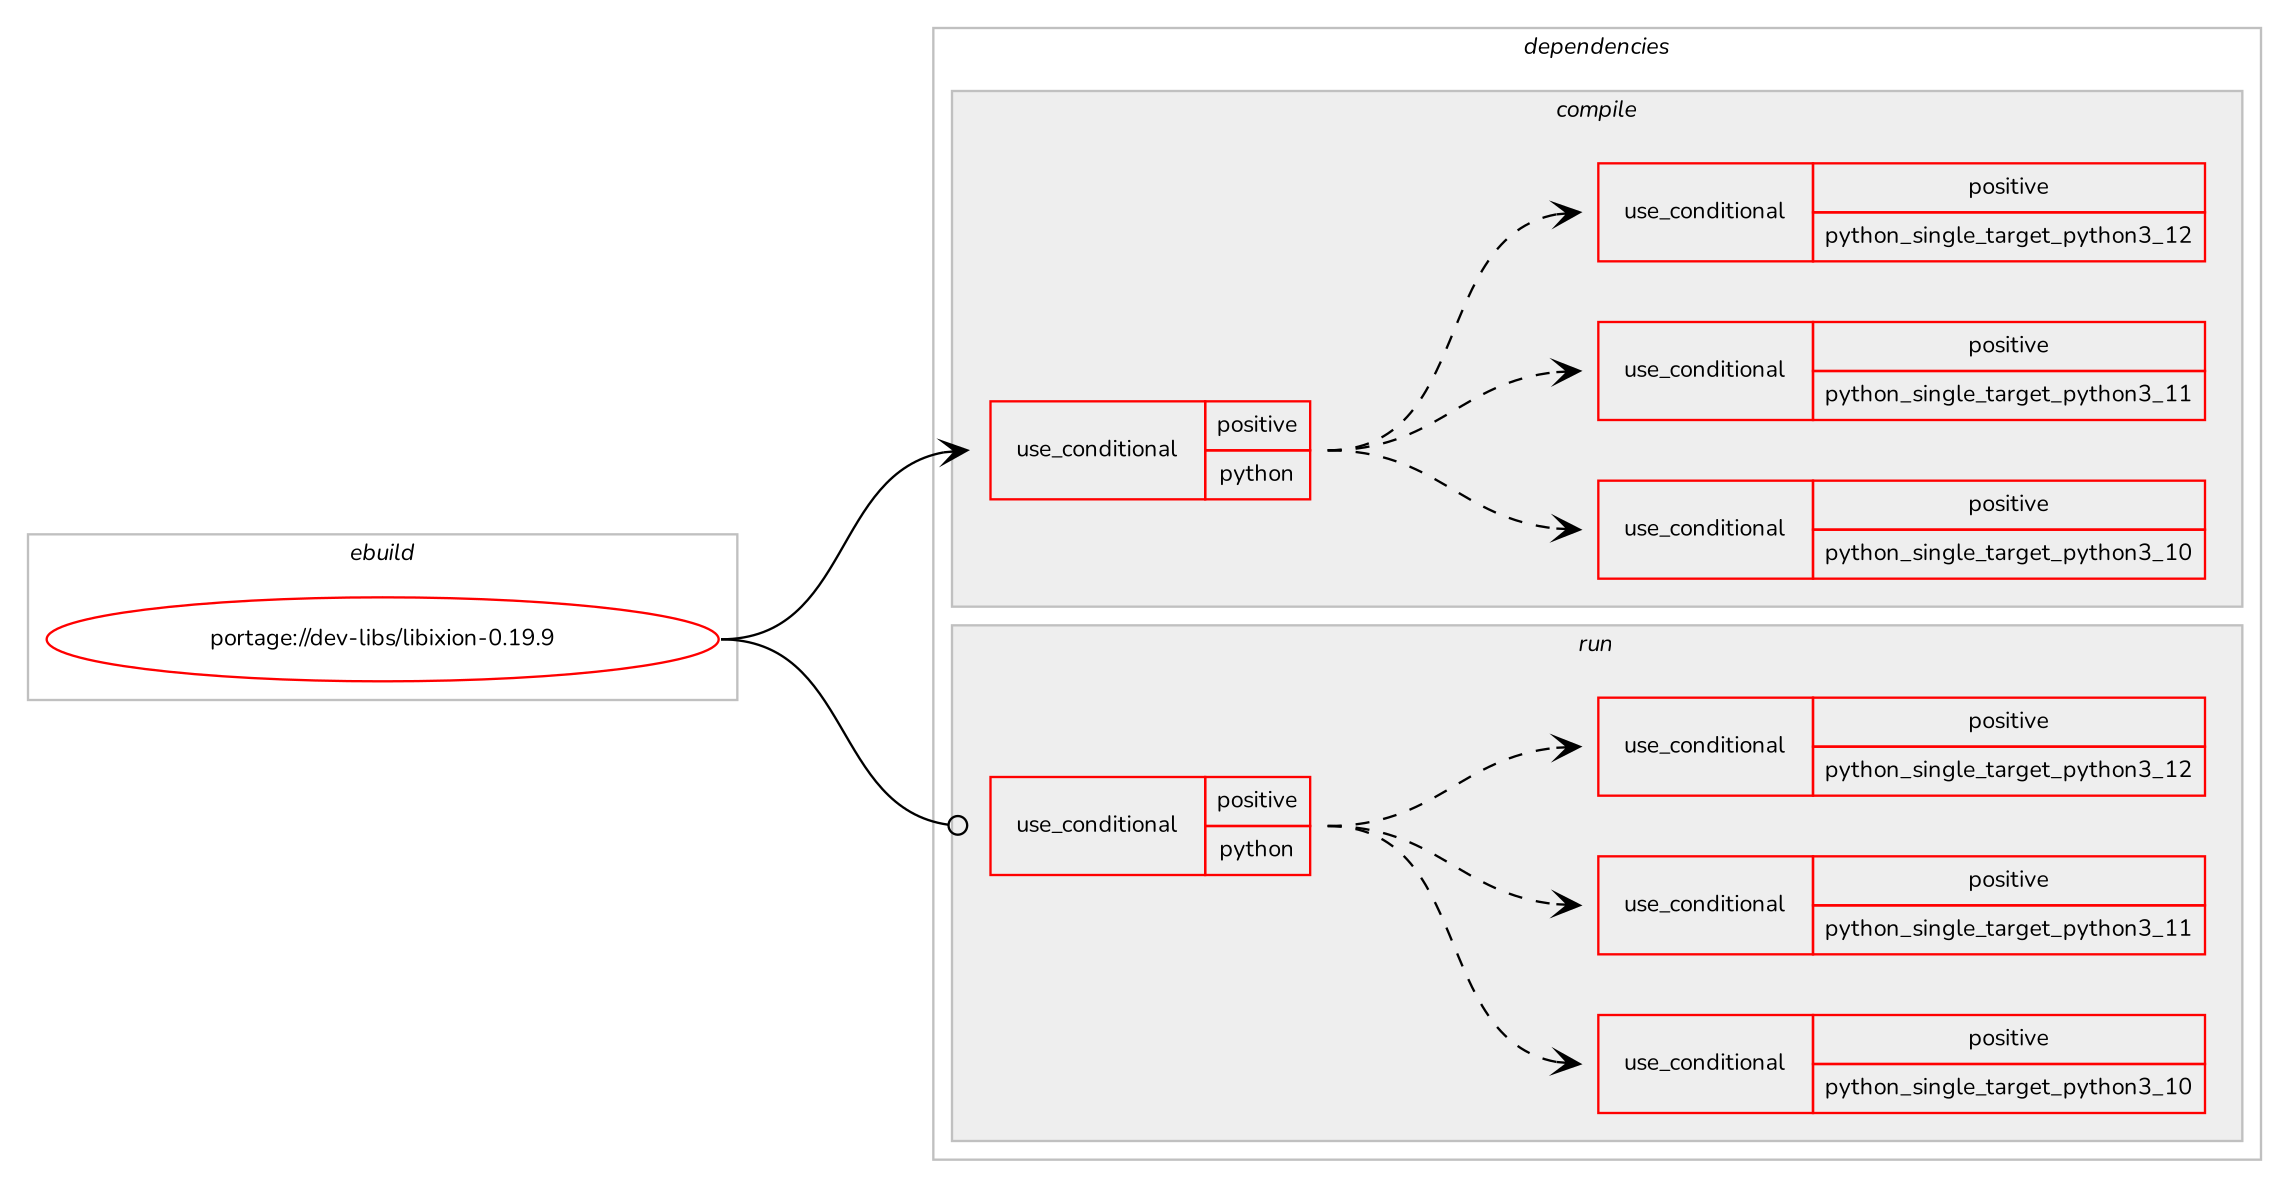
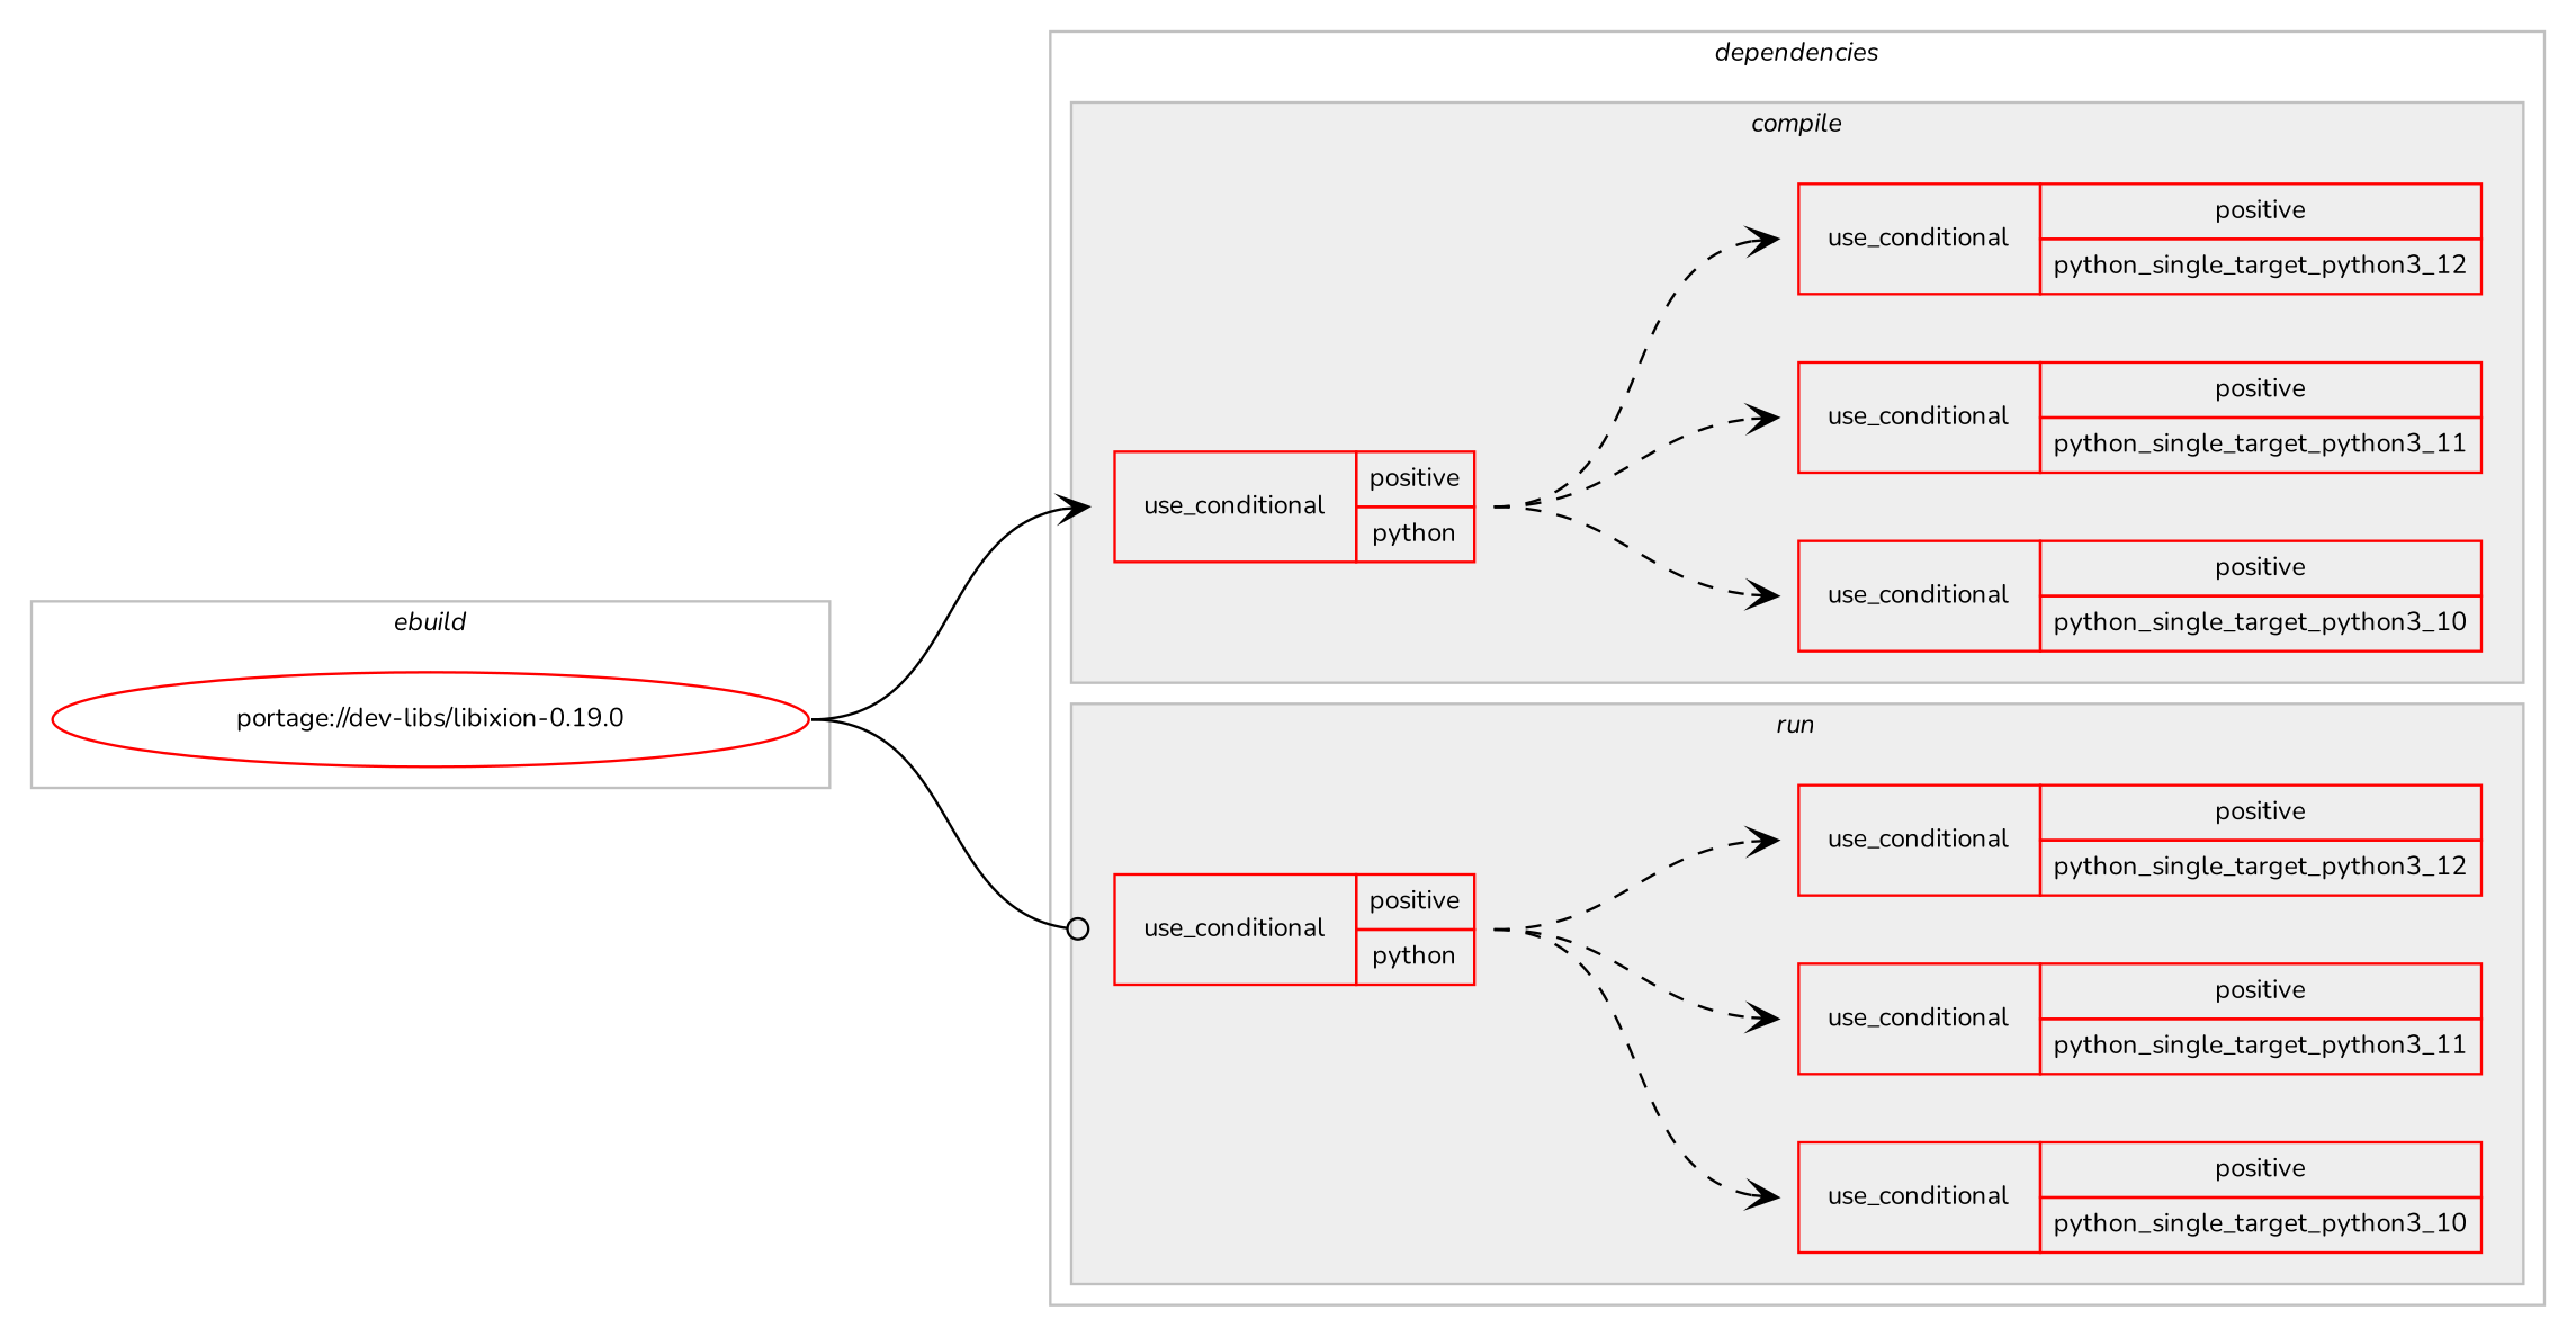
  digraph {
    compound=true
    concentrate=true
    fontname=Nunito
    fontsize=10
    newrank=true
    rankdir=LR
    ranksep=1.5
    node [color=red fontname=Nunito fontsize=10 shape=none]
    edge [arrowhead=vee headport=w style=dashed tailport=e weight=20 fontname=Nunito]
-   n1 [label="portage://dev-libs/libixion-0.19.9" width=4 shape=""]
+   n1 [label="portage://dev-libs/libixion-0.19.0" width=4 shape=""]
    n2 [label=<<TABLE BORDER="0" CELLBORDER="1" CELLSPACING="0" CELLPADDING="4"><TR><TD ROWSPAN="3" CELLPADDING="10">use_conditional</TD></TR><TR><TD>positive</TD></TR><TR><TD>python_single_target_python3_10</TD></TR></TABLE>>]
    n3 [label=<<TABLE BORDER="0" CELLBORDER="1" CELLSPACING="0" CELLPADDING="4"><TR><TD ROWSPAN="3" CELLPADDING="10">use_conditional</TD></TR><TR><TD>positive</TD></TR><TR><TD>python_single_target_python3_11</TD></TR></TABLE>>]
    n4 [label=<<TABLE BORDER="0" CELLBORDER="1" CELLSPACING="0" CELLPADDING="4"><TR><TD ROWSPAN="3" CELLPADDING="10">use_conditional</TD></TR><TR><TD>positive</TD></TR><TR><TD>python_single_target_python3_12</TD></TR></TABLE>>]
    n5 [label=<<TABLE BORDER="0" CELLBORDER="1" CELLSPACING="0" CELLPADDING="4"><TR><TD ROWSPAN="3" CELLPADDING="10">use_conditional</TD></TR><TR><TD>positive</TD></TR><TR><TD>python</TD></TR></TABLE>>]
    n6 [label=<<TABLE BORDER="0" CELLBORDER="1" CELLSPACING="0" CELLPADDING="4"><TR><TD ROWSPAN="3" CELLPADDING="10">use_conditional</TD></TR><TR><TD>positive</TD></TR><TR><TD>python_single_target_python3_10</TD></TR></TABLE>>]
    n7 [label=<<TABLE BORDER="0" CELLBORDER="1" CELLSPACING="0" CELLPADDING="4"><TR><TD ROWSPAN="3" CELLPADDING="10">use_conditional</TD></TR><TR><TD>positive</TD></TR><TR><TD>python_single_target_python3_11</TD></TR></TABLE>>]
    n8 [label=<<TABLE BORDER="0" CELLBORDER="1" CELLSPACING="0" CELLPADDING="4"><TR><TD ROWSPAN="3" CELLPADDING="10">use_conditional</TD></TR><TR><TD>positive</TD></TR><TR><TD>python_single_target_python3_12</TD></TR></TABLE>>]
    n9 [label=<<TABLE BORDER="0" CELLBORDER="1" CELLSPACING="0" CELLPADDING="4"><TR><TD ROWSPAN="3" CELLPADDING="10">use_conditional</TD></TR><TR><TD>positive</TD></TR><TR><TD>python</TD></TR></TABLE>>]
    subgraph cluster_1 {
      color=gray
      label=<<i>ebuild</i>>
      rank=same
      n1
    }
    subgraph cluster_2 {
      color=gray
      label=<<i>dependencies</i>>
      subgraph cluster_3 {
        color=gray
        fillcolor="#eeeeee"
        label=<<i>compile</i>>
        style=filled
        subgraph sub_4 {
          color=gray
          fillcolor="#eeeeee"
          label=<<i>compile</i>>
          style=filled
          n5
          subgraph sub_5 {
            color=gray
            fillcolor="#eeeeee"
            label=<<i>compile</i>>
            style=filled
            n2
          }
          subgraph sub_6 {
            color=gray
            fillcolor="#eeeeee"
            label=<<i>compile</i>>
            style=filled
            n3
          }
          subgraph sub_7 {
            color=gray
            fillcolor="#eeeeee"
            label=<<i>compile</i>>
            style=filled
            n4
          }
        }
      }
      subgraph cluster_8 {
        color=gray
        fillcolor="#eeeeee"
        label=<<i>compile and run</i>>
        style=filled
      }
      subgraph cluster_9 {
        color=gray
        fillcolor="#eeeeee"
        label=<<i>run</i>>
        style=filled
        subgraph sub_10 {
          color=gray
          fillcolor="#eeeeee"
          label=<<i>run</i>>
          style=filled
          n9
          subgraph sub_11 {
            color=gray
            fillcolor="#eeeeee"
            label=<<i>run</i>>
            style=filled
            n6
          }
          subgraph sub_12 {
            color=gray
            fillcolor="#eeeeee"
            label=<<i>run</i>>
            style=filled
            n7
          }
          subgraph sub_13 {
            color=gray
            fillcolor="#eeeeee"
            label=<<i>run</i>>
            style=filled
            n8
          }
        }
      }
    }
    subgraph cluster_14 {
      color=gray
      label=<<i>candidates</i>>
      rank=same
    }
    n1 -> n5 [style=solid]
    n1 -> n9 [arrowhead=odot style=solid]
    n5 -> n2
    n5 -> n3
    n5 -> n4
    n9 -> n6
    n9 -> n7
    n9 -> n8
  }
